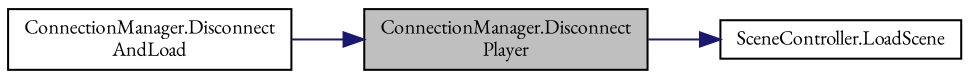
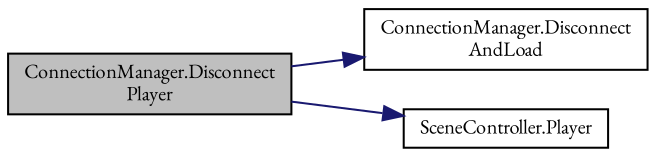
  digraph {
    fontname="EB Garamond"
    rankdir=LR
    node [color=black fontname="EB Garamond" fontsize=10 shape=record]
    edge [color=midnightblue fontname="EB Garamond" fontsize=10 labelfontname=Helvetica labelfontsize=10 style=solid]
    n1 [fillcolor=grey75 fontcolor=black height=0.2 label="ConnectionManager.Disconnect\lPlayer" style=filled width=0.4]
    n2 [height=0.2 label="ConnectionManager.Disconnect\lAndLoad" width=0.4]
-   n3 [height=0.2 label="SceneController.LoadScene" width=0.4]
-   n2 -> n1
+   n3 [height=0.2 label="SceneController.Player" width=0.4]
+   n1 -> n2
    n1 -> n3
  }
